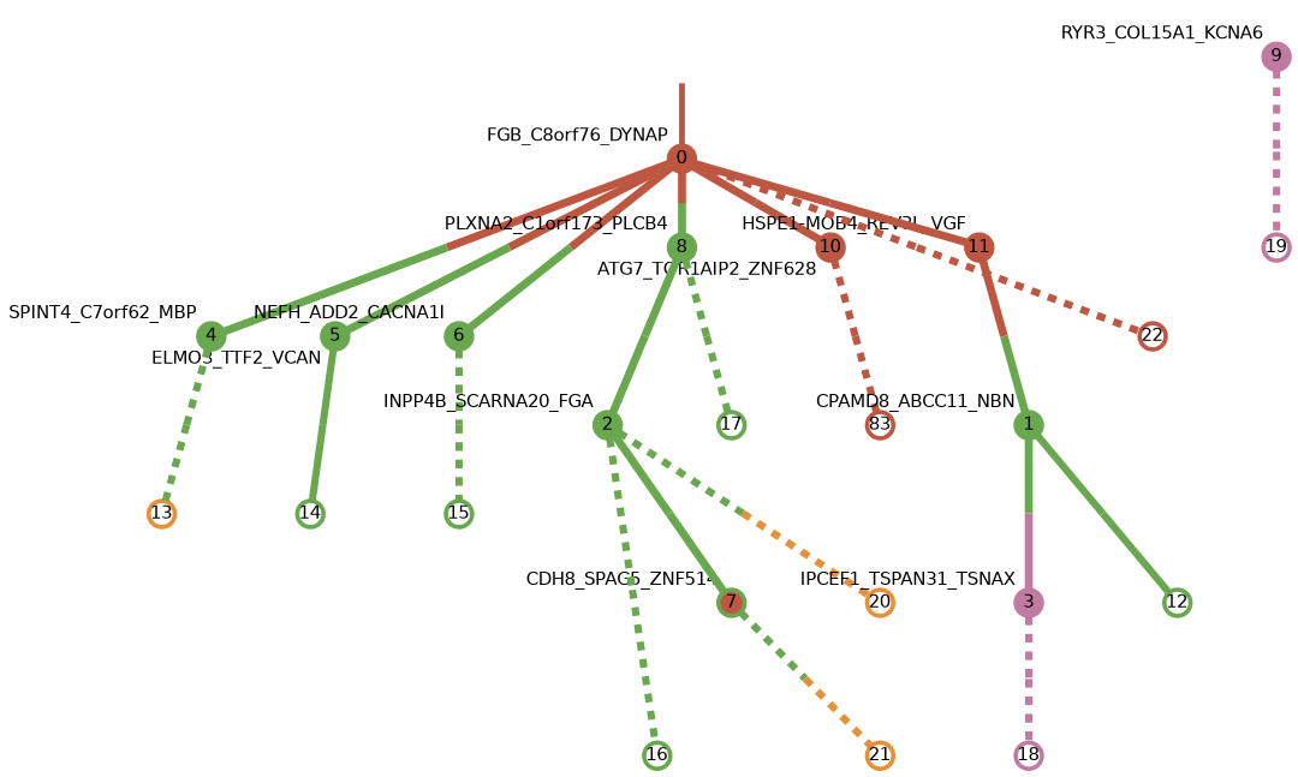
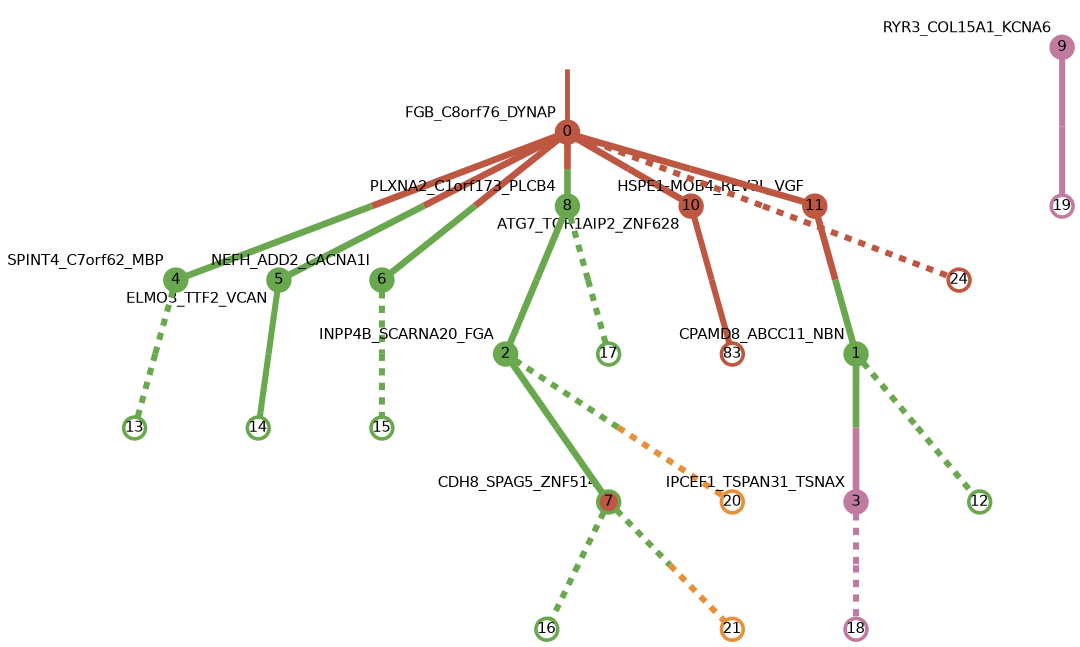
  strict digraph {
    fontname="DejaVu Sans"
    forcelabels=true
    nodesep=0.7
    rankdir=TB
    ranksep=0.6
    splines=false
    node [color="#6aa84fff" fillcolor="#6aa84fff" fixedsize=true fontname="DejaVu Sans" fontsize="12pt" penwidth=3 shape=circle style=filled]
    edge [arrowsize=0 color="#6aa84fff;0.5:#6aa84fff" fontname="DejaVu Sans" minlen=2.0 penwidth=5 style=solid]
    0 [color="#be5742ff" fillcolor="#be5742ff" height=0.25 xlabel=FGB_C8orf76_DYNAP]
    4 [height=0.25 xlabel=SPINT4_C7orf62_MBP]
    5 [height=0.25 xlabel=ELMO3_TTF2_VCAN]
    6 [height=0.25 xlabel=NEFH_ADD2_CACNA1I]
    8 [height=0.25 xlabel=PLXNA2_C1orf173_PLCB4]
    10 [color="#be5742ff" fillcolor="#be5742ff" height=0.25 xlabel=ATG7_TOR1AIP2_ZNF628]
    11 [color="#be5742ff" fillcolor="#be5742ff" height=0.25 xlabel="HSPE1-MOB4_REV3L_VGF"]
-   22 [color="#be5742ff" fillcolor="#be5742ff" height=0.25 style=solid]
-   13 [color="#e69138ff" height=0.25 style=solid]
+   22 [color="#be5742ff" fillcolor="#be5742ff" height=0.25 style=solid label=24]
+   13 [height=0.25 style=solid]
    14 [height=0.25 style=solid]
    15 [height=0.25 style=solid]
    2 [height=0.25 xlabel=INPP4B_SCARNA20_FGA]
    17 [height=0.25 style=solid]
    n14 [color="#be5742ff" fillcolor="#be5742ff" height=0.25 label=83 style=solid]
    1 [height=0.25 xlabel=CPAMD8_ABCC11_NBN]
    7 [fillcolor="#be5742ff" height=0.25 xlabel=CDH8_SPAG5_ZNF514]
    20 [color="#e69138ff" fillcolor="#e69138ff" height=0.25 style=solid]
    9 [color="#c27ba0ff" fillcolor="#c27ba0ff" height=0.25 xlabel=RYR3_COL15A1_KCNA6]
    19 [color="#c27ba0ff" fillcolor="#c27ba0ff" height=0.25 style=solid]
    3 [color="#c27ba0ff" fillcolor="#c27ba0ff" height=0.25 xlabel=IPCEF1_TSPAN31_TSNAX]
    12 [height=0.25 style=solid]
    18 [color="#c27ba0ff" fillcolor="#c27ba0ff" height=0.25 style=solid]
    16 [height=0.25 style=solid]
    21 [color="#e69138ff" fillcolor="#e69138ff" height=0.25 style=solid]
    normal [style=invis xlabel=FGB_C8orf76_DYNAP color="" fillcolor="" fixedsize="" fontsize="" shape=""]
    0 -> 4 [color="#be5742ff;0.5:#6aa84fff" penwidth=5.5]
    0 -> 5 [color="#be5742ff;0.5:#6aa84fff" penwidth=5.5]
    0 -> 6 [color="#be5742ff;0.5:#6aa84fff" penwidth=5.5]
    0 -> 8 [color="#be5742ff;0.5:#6aa84fff" minlen=1.7999999523162842 penwidth=5.5]
    0 -> 10 [color="#be5742ff;0.5:#be5742ff" minlen=1.399999976158142 penwidth=5.5]
    0 -> 11 [color="#be5742ff;0.5:#be5742ff" minlen=1.0 penwidth=5.5]
    0 -> 22 [color="#be5742ff;0.5:#be5742ff" style=dashed]
    4 -> 13 [style=dashed]
    5 -> 14
    6 -> 15 [style=dashed]
    8 -> 2 [penwidth=5.5]
    8 -> 17 [style=dashed]
-   10 -> n14 [color="#be5742ff;0.5:#be5742ff" style=dashed]
+   10 -> n14 [color="#be5742ff;0.5:#be5742ff"]
    11 -> 1 [color="#be5742ff;0.5:#6aa84fff" penwidth=5.5]
    2 -> 7 [penwidth=5.5]
    2 -> 20 [color="#6aa84fff;0.5:#e69138ff" style=dashed]
    1 -> 3 [color="#6aa84fff;0.5:#c27ba0ff" penwidth=5.5]
-   1 -> 12
-   2 -> 16 [style=dashed]
+   1 -> 12 [style=dashed]
+   7 -> 16 [style=dashed]
    7 -> 21 [color="#6aa84fff;0.5:#e69138ff" style=dashed]
-   9 -> 19 [color="#c27ba0ff;0.5:#c27ba0ff" style=dashed]
+   9 -> 19 [color="#c27ba0ff;0.5:#c27ba0ff"]
    3 -> 18 [color="#c27ba0ff;0.5:#c27ba0ff" style=dashed]
    normal -> 0 [color="#be5742ff" penwidth=4 minlen=""]
  }
